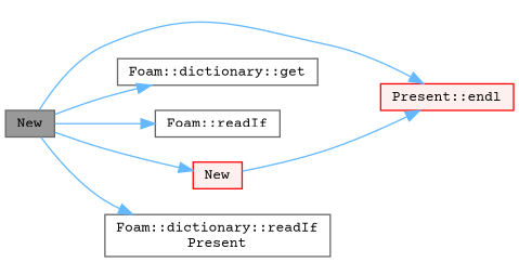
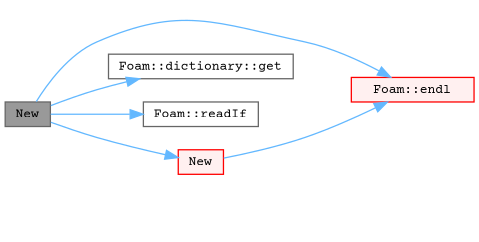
  digraph {
    fontname="Courier Prime"
    rankdir=LR
    node [color=grey40 fillcolor=white fontname="Courier Prime" fontsize=10 shape=box style=filled]
    edge [color=steelblue1 fontname="Courier Prime" fontsize=10 labelfontname=Helvetica labelfontsize=10 style=solid]
    n1 [color=gray40 fillcolor=grey60 fontcolor=black height=0.2 label=New width=0.4]
-   n2 [color=red fillcolor="#FFF0F0" height=0.2 label="Present::endl" width=0.4]
+   n2 [color=red fillcolor="#FFF0F0" height=0.2 label="Foam::endl" width=0.4]
    n3 [height=0.2 label="Foam::dictionary::get" width=0.4]
    n4 [height=0.2 label="Foam::readIf" width=0.4]
    n5 [color=red fillcolor="#FFF0F0" height=0.2 label=New width=0.4]
-   n6 [height=0.2 label="Foam::dictionary::readIf\lPresent" width=0.4]
    n1 -> n2
    n1 -> n3
    n1 -> n4
    n1 -> n5
-   n1 -> n6
    n5 -> n2
  }
